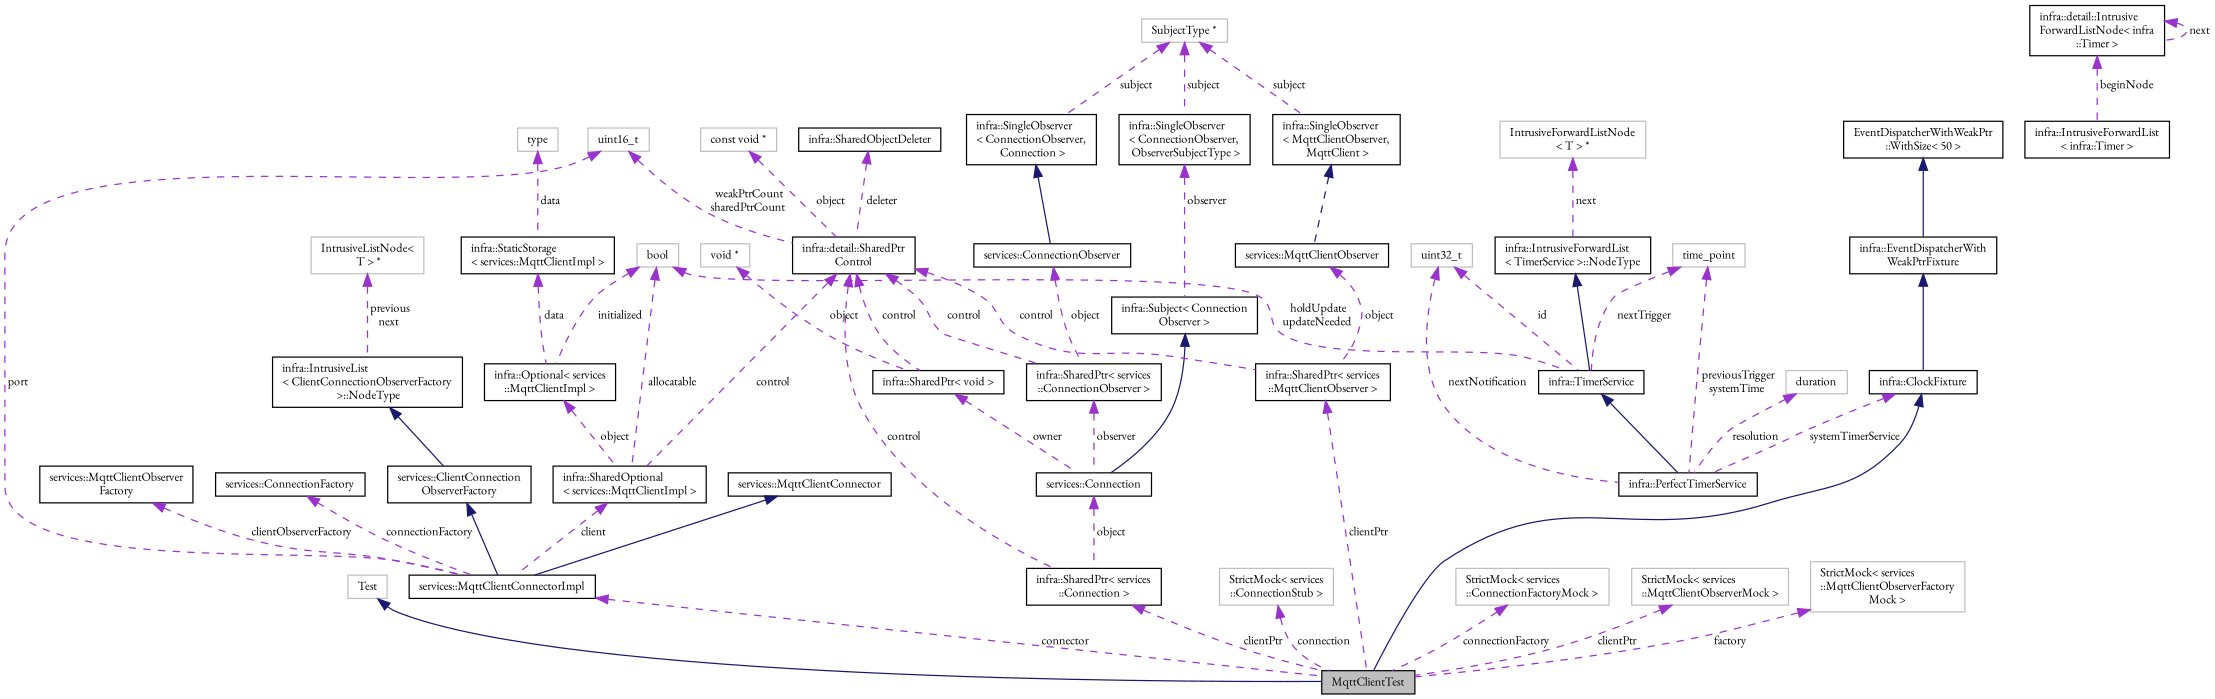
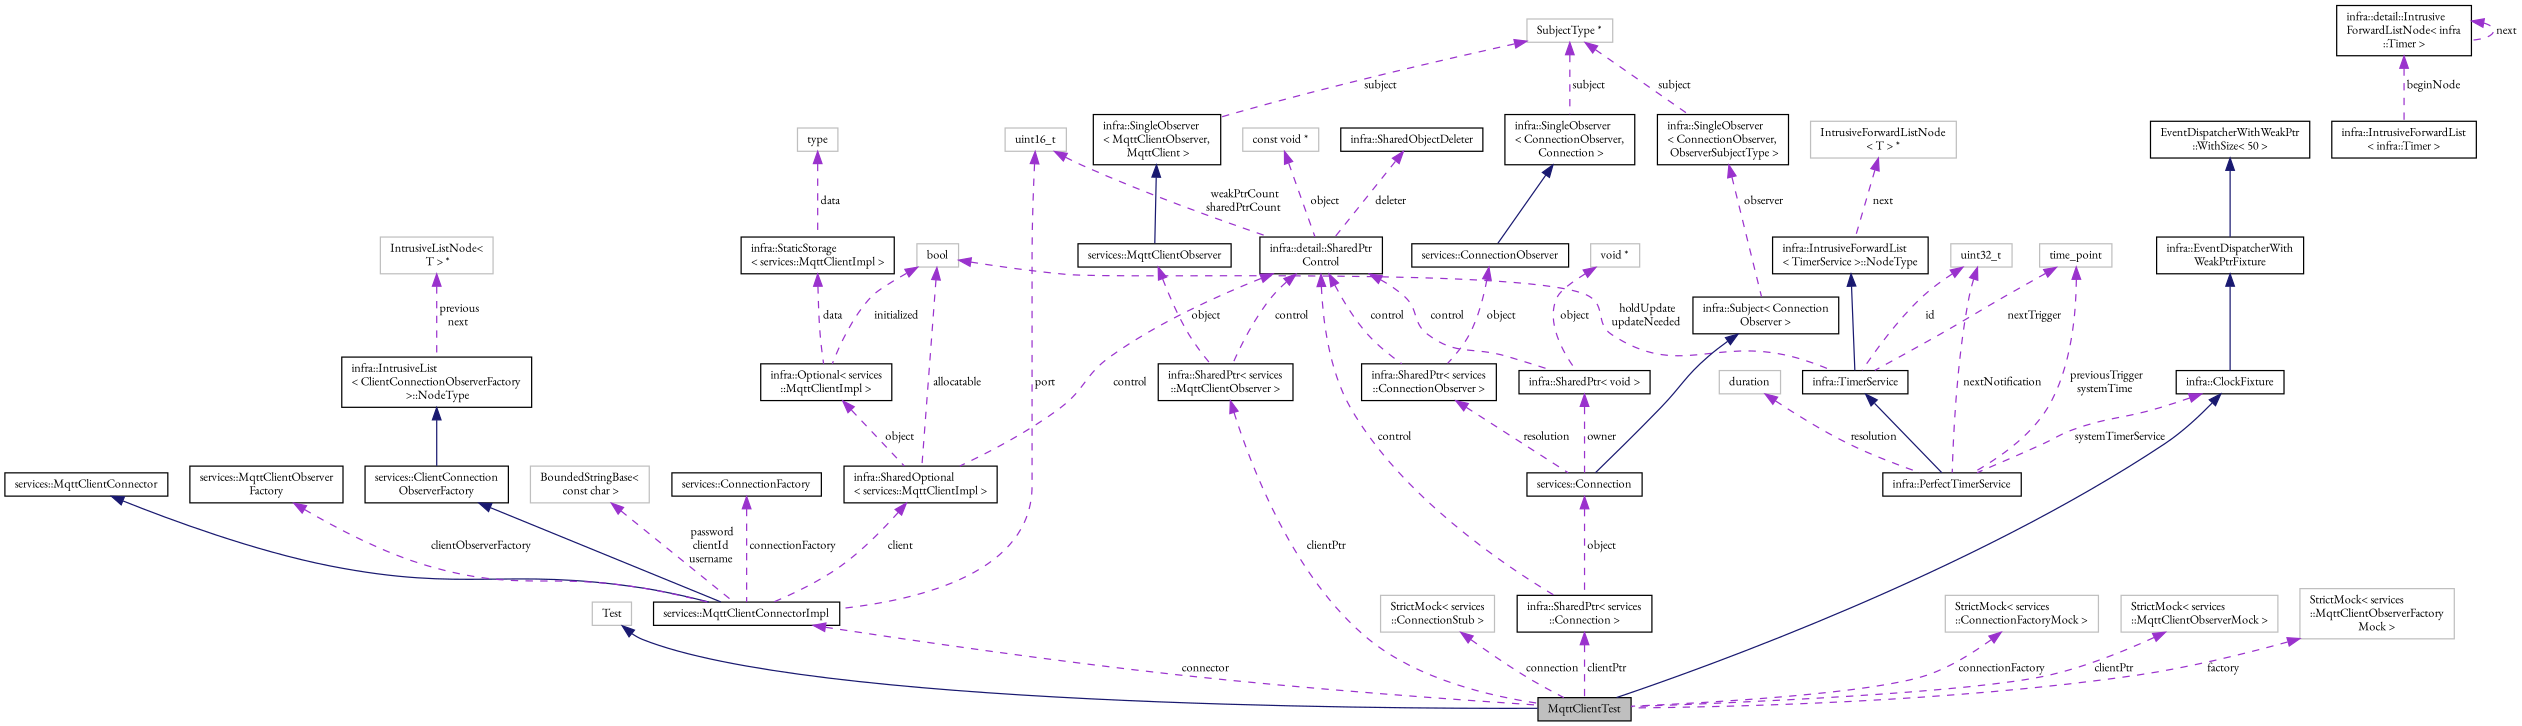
  digraph {
    fontname="EB Garamond"
    rankdir=TB
    node [color=black fillcolor=white fontname="EB Garamond" fontsize=10 shape=record style=filled]
    edge [color=darkorchid3 dir=back fontname="EB Garamond" fontsize=10 labelfontname=Helvetica labelfontsize=10 style=dashed]
    n1 [fillcolor=grey75 fontcolor=black height=0.2 label=MqttClientTest width=0.4]
    n2 [color=grey75 height=0.2 label=Test width=0.4]
    n3 [height=0.2 label="infra::ClockFixture" width=0.4]
    n4 [height=0.2 label="infra::PerfectTimerService" width=0.4]
    n5 [height=0.2 label="infra::EventDispatcherWith\lWeakPtrFixture" width=0.4]
    n6 [height=0.2 label="EventDispatcherWithWeakPtr\l::WithSize\< 50 \>" width=0.4]
    n7 [height=0.2 label="infra::TimerService" width=0.4]
    n8 [height=0.2 label="infra::IntrusiveForwardList\l\< TimerService \>::NodeType" width=0.4]
    n9 [color=grey75 height=0.2 label="IntrusiveForwardListNode\l\< T \> *" width=0.4]
    n10 [color=grey75 height=0.2 label=time_point width=0.4]
    n11 [height=0.2 label="infra::IntrusiveForwardList\l\< infra::Timer \>" width=0.4]
    n12 [height=0.2 label="infra::detail::Intrusive\lForwardListNode\< infra\l::Timer \>" width=0.4]
    n13 [color=grey75 height=0.2 label=uint32_t width=0.4]
    n14 [color=grey75 height=0.2 label=bool width=0.4]
    n15 [height=0.2 label="infra::SharedOptional\l\< services::MqttClientImpl \>" width=0.4]
    n16 [height=0.2 label="infra::Optional\< services\l::MqttClientImpl \>" width=0.4]
    n17 [height=0.2 label="services::MqttClientConnectorImpl" width=0.4]
    n18 [color=grey75 height=0.2 label=duration width=0.4]
    n19 [color=grey75 height=0.2 label="StrictMock\< services\l::ConnectionStub \>" width=0.4]
    n20 [height=0.2 label="infra::SharedPtr\< services\l::Connection \>" width=0.4]
    n21 [height=0.2 label="services::Connection" width=0.4]
    n22 [height=0.2 label="infra::Subject\< Connection\lObserver \>" width=0.4]
    n23 [height=0.2 label="infra::SingleObserver\l\< ConnectionObserver,\l ObserverSubjectType \>" width=0.4]
    n24 [color=grey75 height=0.2 label="SubjectType *" width=0.4]
    n25 [height=0.2 label="infra::SingleObserver\l\< ConnectionObserver,\l Connection \>" width=0.4]
    n26 [height=0.2 label="infra::SingleObserver\l\< MqttClientObserver,\l MqttClient \>" width=0.4]
    n27 [height=0.2 label="services::ConnectionObserver" width=0.4]
    n28 [height=0.2 label="services::MqttClientObserver" width=0.4]
    n29 [height=0.2 label="infra::SharedPtr\< services\l::ConnectionObserver \>" width=0.4]
    n30 [height=0.2 label="infra::detail::SharedPtr\lControl" width=0.4]
    n31 [height=0.2 label="infra::SharedPtr\< void \>" width=0.4]
    n32 [height=0.2 label="infra::SharedPtr\< services\l::MqttClientObserver \>" width=0.4]
    n33 [color=grey75 height=0.2 label="const void *" width=0.4]
    n34 [color=grey75 height=0.2 label=uint16_t width=0.4]
    n35 [height=0.2 label="infra::SharedObjectDeleter" width=0.4]
    n36 [color=grey75 height=0.2 label="void *" width=0.4]
    n37 [color=grey75 height=0.2 label="StrictMock\< services\l::ConnectionFactoryMock \>" width=0.4]
    n38 [height=0.2 label="services::MqttClientConnector" width=0.4]
    n39 [height=0.2 label="services::ClientConnection\lObserverFactory" width=0.4]
    n40 [height=0.2 label="infra::IntrusiveList\l\< ClientConnectionObserverFactory\l \>::NodeType" width=0.4]
    n41 [color=grey75 height=0.2 label="IntrusiveListNode\<\l T \> *" width=0.4]
    n42 [height=0.2 label="services::MqttClientObserver\lFactory" width=0.4]
    n43 [height=0.2 label="infra::StaticStorage\l\< services::MqttClientImpl \>" width=0.4]
    n44 [color=grey75 height=0.2 label=type width=0.4]
+   n45 [color=grey75 height=0.2 label="BoundedStringBase\<\l const char \>" width=0.4]
    n46 [height=0.2 label="services::ConnectionFactory" width=0.4]
    n47 [color=grey75 height=0.2 label="StrictMock\< services\l::MqttClientObserverMock \>" width=0.4]
    n48 [color=grey75 height=0.2 label="StrictMock\< services\l::MqttClientObserverFactory\lMock \>" width=0.4]
    n2 -> n1 [color=midnightblue style=solid]
    n3 -> n1 [color=midnightblue style=solid]
    n3 -> n4 [label=" systemTimerService"]
    n5 -> n3 [color=midnightblue style=solid]
    n6 -> n5 [color=midnightblue style=solid]
    n7 -> n4 [color=midnightblue style=solid]
    n8 -> n7 [color=midnightblue style=solid]
    n9 -> n8 [label=" next"]
    n10 -> n4 [label=" previousTrigger\nsystemTime"]
    n10 -> n7 [label=" nextTrigger"]
    n12 -> n11 [label=" beginNode"]
    n12 -> n12 [label=" next"]
    n13 -> n4 [label=" nextNotification"]
    n13 -> n7 [label=" id"]
    n14 -> n7 [label=" holdUpdate\nupdateNeeded"]
    n14 -> n15 [label=" allocatable"]
    n14 -> n16 [label=" initialized"]
    n15 -> n17 [label=" client"]
    n16 -> n15 [label=" object"]
    n17 -> n1 [label=" connector"]
    n18 -> n4 [label=" resolution"]
    n19 -> n1 [label=" connection"]
    n20 -> n1 [label=" clientPtr"]
    n21 -> n20 [label=" object"]
    n22 -> n21 [color=midnightblue style=solid]
    n23 -> n22 [label=" observer"]
    n24 -> n23 [label=" subject"]
    n24 -> n25 [label=" subject"]
    n24 -> n26 [label=" subject"]
    n25 -> n27 [color=midnightblue style=solid]
-   n26 -> n28 [color=midnightblue]
+   n26 -> n28 [color=midnightblue style=solid]
    n27 -> n29 [label=" object"]
    n28 -> n32 [label=" object"]
-   n29 -> n21 [label=" observer"]
+   n29 -> n21 [label=" resolution"]
    n30 -> n15 [label=" control"]
    n30 -> n20 [label=" control"]
    n30 -> n29 [label=" control"]
    n30 -> n31 [label=" control"]
    n30 -> n32 [label=" control"]
    n31 -> n21 [label=" owner"]
    n32 -> n1 [label=" clientPtr"]
    n33 -> n30 [label=" object"]
    n34 -> n17 [label=" port"]
    n34 -> n30 [label=" weakPtrCount\nsharedPtrCount"]
    n35 -> n30 [label=" deleter"]
    n36 -> n31 [label=" object"]
    n37 -> n1 [label=" connectionFactory"]
    n38 -> n17 [color=midnightblue style=solid]
    n39 -> n17 [color=midnightblue style=solid]
    n40 -> n39 [color=midnightblue style=solid]
    n41 -> n40 [label=" previous\nnext"]
    n42 -> n17 [label=" clientObserverFactory"]
    n43 -> n16 [label=" data"]
    n44 -> n43 [label=" data"]
+   n45 -> n17 [label=" password\nclientId\nusername"]
    n46 -> n17 [label=" connectionFactory"]
    n47 -> n1 [label=" clientPtr"]
    n48 -> n1 [label=" factory"]
  }
